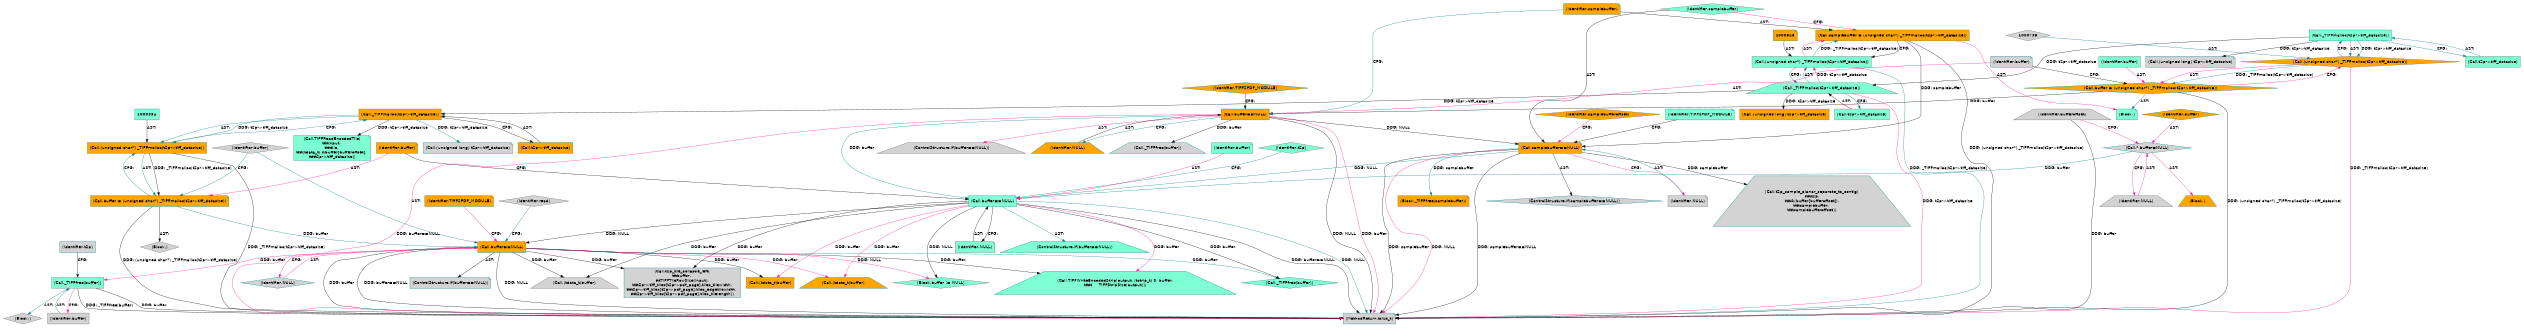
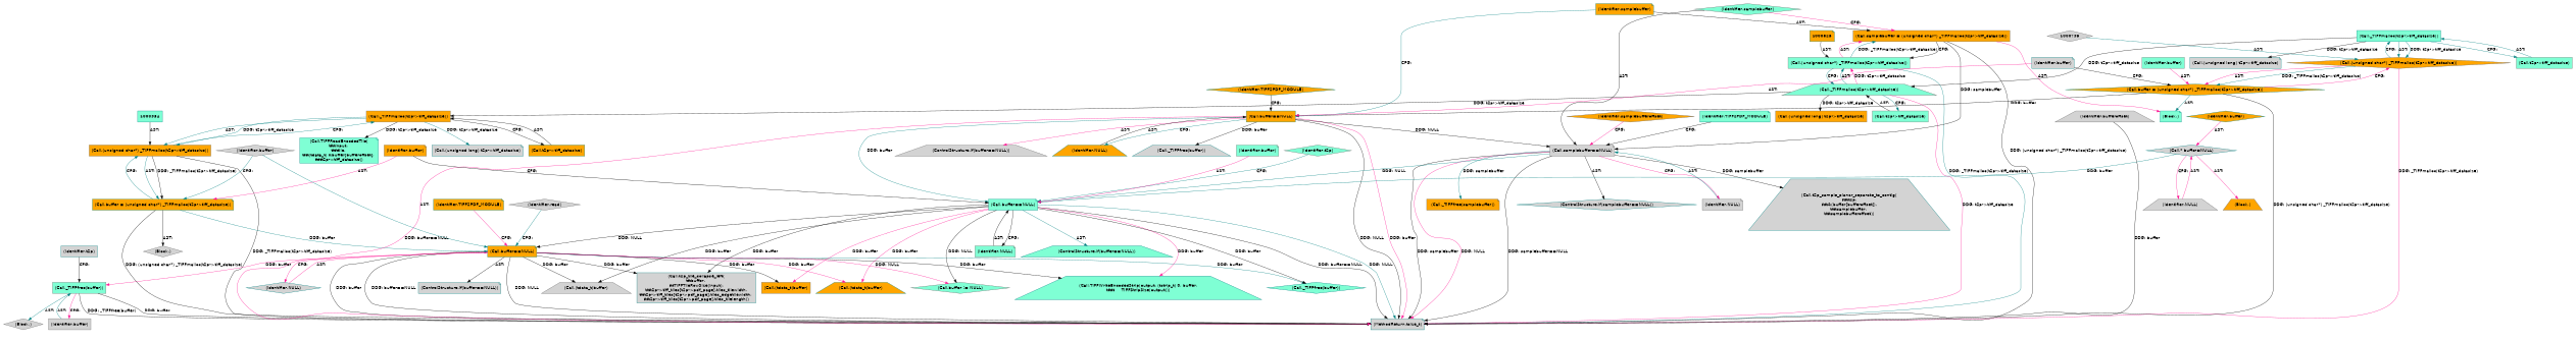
  digraph {
    fontname="DejaVu Sans"
    node [color=gray40 fillcolor=lightgrey fontname="DejaVu Sans" shape=note style=filled]
    edge [color=black fontname="DejaVu Sans"]
    n1 [fillcolor=aquamarine label="(Call,_TIFFfree(buffer))" shape=box]
    n2 [label="(Block,)" shape=diamond]
    n3 [label="(Identifier,buffer)" shape=box]
    n4 [color=teal label="(MethodReturn,tsize_t)"]
    n5 [color=teal fillcolor=orange label="(Call,buffer==NULL)"]
    n6 [label="(Call,(tdata_t)buffer)" shape=trapezium]
    n7 [color=teal fillcolor=aquamarine label="(Call,TIFFWriteEncodedStrip(output, (tstrip_t) 0, buffer,\n\t\t\t\t\t     TIFFStripSize(output)))" shape=trapezium]
    n8 [color=teal label="(ControlStructure,if(buffer==NULL))"]
    n9 [color=teal fillcolor=orange label="(Call,(tdata_t)buffer)" shape=trapezium]
    n10 [fillcolor=orange label="(Call,(tdata_t)buffer)" shape=box]
    n11 [color=teal label="(Identifier,NULL)" shape=diamond]
    n12 [color=teal fillcolor=aquamarine label="(Call,_TIFFfree(buffer))" shape=diamond]
-   n13 [fillcolor=aquamarine label="(Block,buffer != NULL)" shape=diamond]
+   n13 [fillcolor=aquamarine label="(Call,buffer != NULL)" shape=diamond]
    n14 [color=teal label="(Call,t2p_tile_collapse_left(\n\t\t\tbuffer, \n\t\t\tTIFFTileRowSize(input),\n\t\t\tt2p->tiff_tiles[t2p->pdf_page].tiles_tilewidth,\n\t\t\tt2p->tiff_tiles[t2p->pdf_page].tiles_edgetilewidth, \n\t\t\tt2p->tiff_tiles[t2p->pdf_page].tiles_tilelength))" shape=box]
    n15 [color=teal fillcolor=orange label="(Call,buffer = (unsigned char*) _TIFFmalloc(t2p->tiff_datasize))"]
    n16 [fillcolor=orange label="(Call,(unsigned char*) _TIFFmalloc(t2p->tiff_datasize))" shape=box]
    n17 [label="(Block,)" shape=diamond]
    n18 [fillcolor=orange label="(Call,_TIFFmalloc(t2p->tiff_datasize))" shape=box]
    n19 [color=teal fillcolor=orange label="(Call,t2p->tiff_datasize)" shape=box]
    n20 [color=teal fillcolor=aquamarine label="(Call,TIFFReadEncodedTile(\n\t\t\t\tinput, \n\t\t\t\ttile, \n\t\t\t\t(tdata_t) &buffer[bufferoffset], \n\t\t\t\tt2p->tiff_datasize))"]
    n21 [color=teal label="(Call,(unsigned long) t2p->tiff_datasize)"]
    n22 [fillcolor=aquamarine label="(Call,_TIFFmalloc(t2p->tiff_datasize))" shape=trapezium]
    n23 [fillcolor=aquamarine label="(Call,(unsigned char*) _TIFFmalloc(t2p->tiff_datasize))" shape=box]
    n24 [fillcolor=orange label="(Call,(unsigned long) t2p->tiff_datasize)" shape=box]
    n25 [fillcolor=aquamarine label="(Call,t2p->tiff_datasize)" shape=box]
    n26 [fillcolor=orange label="(Call,samplebuffer = (unsigned char*) _TIFFmalloc(t2p->tiff_datasize))" shape=box]
    n27 [color=teal fillcolor=aquamarine label="(Call,_TIFFmalloc(t2p->tiff_datasize))" shape=box]
    n28 [fillcolor=orange label="(Call,(unsigned char*) _TIFFmalloc(t2p->tiff_datasize))" shape=diamond]
    n29 [fillcolor=aquamarine label="(Call,t2p->tiff_datasize)" shape=box]
    n30 [color=teal label="(Call,(unsigned long) t2p->tiff_datasize)"]
    n31 [color=teal fillcolor=orange label="(Call,buffer = (unsigned char*) _TIFFmalloc(t2p->tiff_datasize))" shape=diamond]
    n32 [color=teal fillcolor=aquamarine label="(Call,buffer==NULL)"]
    n33 [fillcolor=aquamarine label="(Identifier,NULL)"]
    n34 [color=teal fillcolor=aquamarine label="(ControlStructure,if(buffer==NULL))" shape=trapezium]
    n35 [color=teal fillcolor=orange label="(Call,buffer==NULL)" shape=box]
-   n36 [fillcolor=orange label="(Call,samplebuffer==NULL)"]
+   n36 [label="(Call,samplebuffer==NULL)"]
    n37 [label="(ControlStructure,if(buffer==NULL))" shape=trapezium]
    n38 [color=teal fillcolor=orange label="(Identifier,NULL)" shape=trapezium]
    n39 [color=teal label="(Call,_TIFFfree(buffer))" shape=trapezium]
-   n40 [fillcolor=orange label="(Block,_TIFFfree(samplebuffer))"]
+   n40 [fillcolor=orange label="(Call,_TIFFfree(samplebuffer))"]
    n41 [color=teal label="(ControlStructure,if(samplebuffer==NULL))" shape=diamond]
    n42 [label="(Identifier,NULL)"]
    n43 [color=teal label="(Call,t2p_sample_planar_separate_to_contig(\n\t\t\t\tt2p,\n\t\t\t\t&(buffer[bufferoffset]),\n\t\t\t\tsamplebuffer, \n\t\t\t\tsamplebufferoffset))" shape=trapezium]
    n44 [color=teal fillcolor=aquamarine label="(Block,)"]
    n45 [color=teal label="(Call,* buffer=NULL)" shape=diamond]
    n46 [label="(Identifier,NULL)" shape=trapezium]
    n47 [fillcolor=orange label="(Block,)" shape=trapezium]
    n48 [fillcolor=orange label="(Identifier,buffer)"]
    n49 [label="(Identifier,bufferoffset)" shape=trapezium]
    n50 [fillcolor=aquamarine label="(Identifier,t2p)" shape=diamond]
    n51 [color=teal fillcolor=orange label="(Identifier,TIFF2PDF_MODULE)"]
    n52 [fillcolor=aquamarine label="(Identifier,buffer)"]
    n53 [color=teal fillcolor=aquamarine label="(Identifier,TIFF2PDF_MODULE)"]
    n54 [color=teal fillcolor=orange label="(Identifier,samplebuffer)"]
    n55 [label="(Identifier,buffer)" shape=diamond]
    n56 [color=teal label="(Identifier,buffer)"]
    n57 [fillcolor=aquamarine label="(Identifier,samplebuffer)" shape=diamond]
    n58 [fillcolor=orange label="(Identifier,samplebufferoffset)" shape=diamond]
    n59 [color=teal fillcolor=orange label="(Identifier,buffer)" shape=diamond]
    n60 [label="(Identifier,read)" shape=diamond]
    n61 [color=teal fillcolor=orange label="(Identifier,TIFF2PDF_MODULE)" shape=diamond]
    n62 [color=teal label="(Identifier,t2p)" shape=box]
    n63 [fillcolor=aquamarine label="(Identifier,buffer)" shape=box]
    1000934 [color=teal fillcolor=aquamarine shape=box]
    1000795 [shape=diamond]
    1000825 [color=teal fillcolor=orange]
    n1 -> n2 [color=teal label="AST: "]
    n1 -> n3 [color=deeppink label="CFG: "]
    n1 -> n4 [label="DDG: buffer"]
    n1 -> n4 [label="DDG: _TIFFfree(buffer)"]
    n3 -> n1 [color=teal label="AST: "]
    n5 -> n1 [color=deeppink label="DDG: buffer"]
    n5 -> n4 [label="DDG: NULL"]
    n5 -> n4 [label="DDG: buffer"]
    n5 -> n4 [label="DDG: buffer==NULL"]
    n5 -> n6 [label="DDG: buffer"]
    n5 -> n7 [label="DDG: buffer"]
    n5 -> n8 [label="AST: "]
    n5 -> n9 [color=deeppink label="DDG: buffer"]
    n5 -> n10 [label="DDG: buffer"]
    n5 -> n11 [color=deeppink label="CFG: "]
    n5 -> n12 [color=teal label="DDG: buffer"]
    n5 -> n13 [color=deeppink label="DDG: NULL"]
    n5 -> n14 [label="DDG: buffer"]
    n11 -> n5 [color=deeppink label="AST: "]
    n15 -> n4 [label="DDG: (unsigned char*) _TIFFmalloc(t2p->tiff_datasize)"]
    n15 -> n5 [color=teal label="DDG: buffer"]
    n15 -> n16 [color=teal label="CFG: "]
    n15 -> n17 [label="AST: "]
    n16 -> n4 [label="DDG: _TIFFmalloc(t2p->tiff_datasize)"]
    n16 -> n15 [color=teal label="AST: "]
    n16 -> n15 [label="DDG: _TIFFmalloc(t2p->tiff_datasize)"]
    n16 -> n18 [color=teal label="CFG: "]
    n18 -> n16 [color=teal label="AST: "]
    n18 -> n16 [color=teal label="DDG: t2p->tiff_datasize"]
    n18 -> n19 [label="CFG: "]
    n18 -> n20 [label="DDG: t2p->tiff_datasize"]
    n18 -> n21 [color=teal label="DDG: t2p->tiff_datasize"]
    n19 -> n18 [label="AST: "]
    n22 -> n4 [color=deeppink label="DDG: t2p->tiff_datasize"]
    n22 -> n18 [label="DDG: t2p->tiff_datasize"]
    n22 -> n23 [color=teal label="AST: "]
    n22 -> n23 [color=deeppink label="DDG: t2p->tiff_datasize"]
    n22 -> n24 [label="DDG: t2p->tiff_datasize"]
    n22 -> n25 [color=teal label="CFG: "]
    n23 -> n4 [color=teal label="DDG: _TIFFmalloc(t2p->tiff_datasize)"]
    n23 -> n22 [color=teal label="CFG: "]
    n23 -> n26 [color=deeppink label="AST: "]
    n23 -> n26 [color=teal label="DDG: _TIFFmalloc(t2p->tiff_datasize)"]
    n25 -> n22 [label="AST: "]
    n26 -> n4 [label="DDG: (unsigned char*) _TIFFmalloc(t2p->tiff_datasize)"]
    n26 -> n23 [label="CFG: "]
    n26 -> n36 [label="DDG: samplebuffer"]
    n26 -> n44 [color=deeppink label="AST: "]
    n27 -> n22 [label="DDG: t2p->tiff_datasize"]
    n27 -> n28 [color=teal label="AST: "]
    n27 -> n28 [color=teal label="DDG: t2p->tiff_datasize"]
    n27 -> n29 [color=teal label="CFG: "]
    n27 -> n30 [label="DDG: t2p->tiff_datasize"]
    n28 -> n4 [color=deeppink label="DDG: _TIFFmalloc(t2p->tiff_datasize)"]
    n28 -> n27 [color=teal label="CFG: "]
    n28 -> n31 [color=deeppink label="AST: "]
    n28 -> n31 [color=teal label="DDG: _TIFFmalloc(t2p->tiff_datasize)"]
    n29 -> n27 [color=teal label="AST: "]
    n31 -> n4 [label="DDG: (unsigned char*) _TIFFmalloc(t2p->tiff_datasize)"]
    n31 -> n28 [color=deeppink label="CFG: "]
    n31 -> n35 [label="DDG: buffer"]
    n31 -> n44 [color=teal label="AST: "]
    n32 -> n4 [label="DDG: buffer==NULL"]
    n32 -> n4 [color=teal label="DDG: NULL"]
    n32 -> n5 [label="DDG: NULL"]
    n32 -> n6 [label="DDG: buffer"]
    n32 -> n7 [color=deeppink label="DDG: buffer"]
    n32 -> n9 [color=deeppink label="DDG: buffer"]
    n32 -> n10 [color=deeppink label="DDG: buffer"]
    n32 -> n12 [label="DDG: buffer"]
    n32 -> n13 [label="DDG: NULL"]
    n32 -> n14 [label="DDG: buffer"]
    n32 -> n33 [label="CFG: "]
    n32 -> n34 [color=teal label="AST: "]
    n33 -> n32 [label="AST: "]
    n35 -> n4 [label="DDG: NULL"]
    n35 -> n4 [color=deeppink label="DDG: buffer"]
    n35 -> n4 [color=deeppink label="DDG: buffer==NULL"]
    n35 -> n32 [color=teal label="DDG: buffer"]
    n35 -> n36 [label="DDG: NULL"]
    n35 -> n37 [color=deeppink label="AST: "]
    n35 -> n38 [color=teal label="CFG: "]
    n35 -> n39 [label="DDG: buffer"]
    n36 -> n4 [label="DDG: samplebuffer"]
    n36 -> n4 [color=deeppink label="DDG: NULL"]
    n36 -> n4 [label="DDG: samplebuffer==NULL"]
    n36 -> n32 [color=teal label="DDG: NULL"]
    n36 -> n40 [color=teal label="DDG: samplebuffer"]
    n36 -> n41 [label="AST: "]
    n36 -> n42 [color=deeppink label="CFG: "]
    n36 -> n43 [label="DDG: samplebuffer"]
    n38 -> n35 [label="AST: "]
    n42 -> n36 [color=teal label="AST: "]
    n45 -> n32 [color=teal label="DDG: buffer"]
    n45 -> n46 [color=deeppink label="CFG: "]
    n45 -> n47 [color=deeppink label="AST: "]
    n46 -> n45 [color=deeppink label="AST: "]
    n48 -> n15 [color=deeppink label="AST: "]
    n48 -> n32 [label="CFG: "]
    n49 -> n4 [label="DDG: buffer"]
-   n49 -> n45 [color=deeppink label="CFG: "]
    n50 -> n32 [color=teal label="CFG: "]
    n51 -> n5 [color=deeppink label="CFG: "]
    n52 -> n32 [color=deeppink label="AST: "]
    n53 -> n36 [label="CFG: "]
    n54 -> n26 [label="AST: "]
    n54 -> n35 [color=teal label="CFG: "]
    n55 -> n5 [color=teal label="AST: "]
    n55 -> n15 [color=teal label="CFG: "]
    n56 -> n31 [label="CFG: "]
    n56 -> n35 [color=deeppink label="AST: "]
    n57 -> n26 [color=deeppink label="CFG: "]
    n57 -> n36 [label="AST: "]
    n58 -> n36 [color=deeppink label="CFG: "]
    n59 -> n45 [color=deeppink label="AST: "]
    n60 -> n5 [color=teal label="CFG: "]
    n61 -> n35 [label="CFG: "]
    n62 -> n1 [label="CFG: "]
    n63 -> n31 [color=deeppink label="AST: "]
    1000934 -> n16 [label="AST: "]
    1000795 -> n28 [color=teal label="AST: "]
    1000825 -> n23 [label="AST: "]
  }
